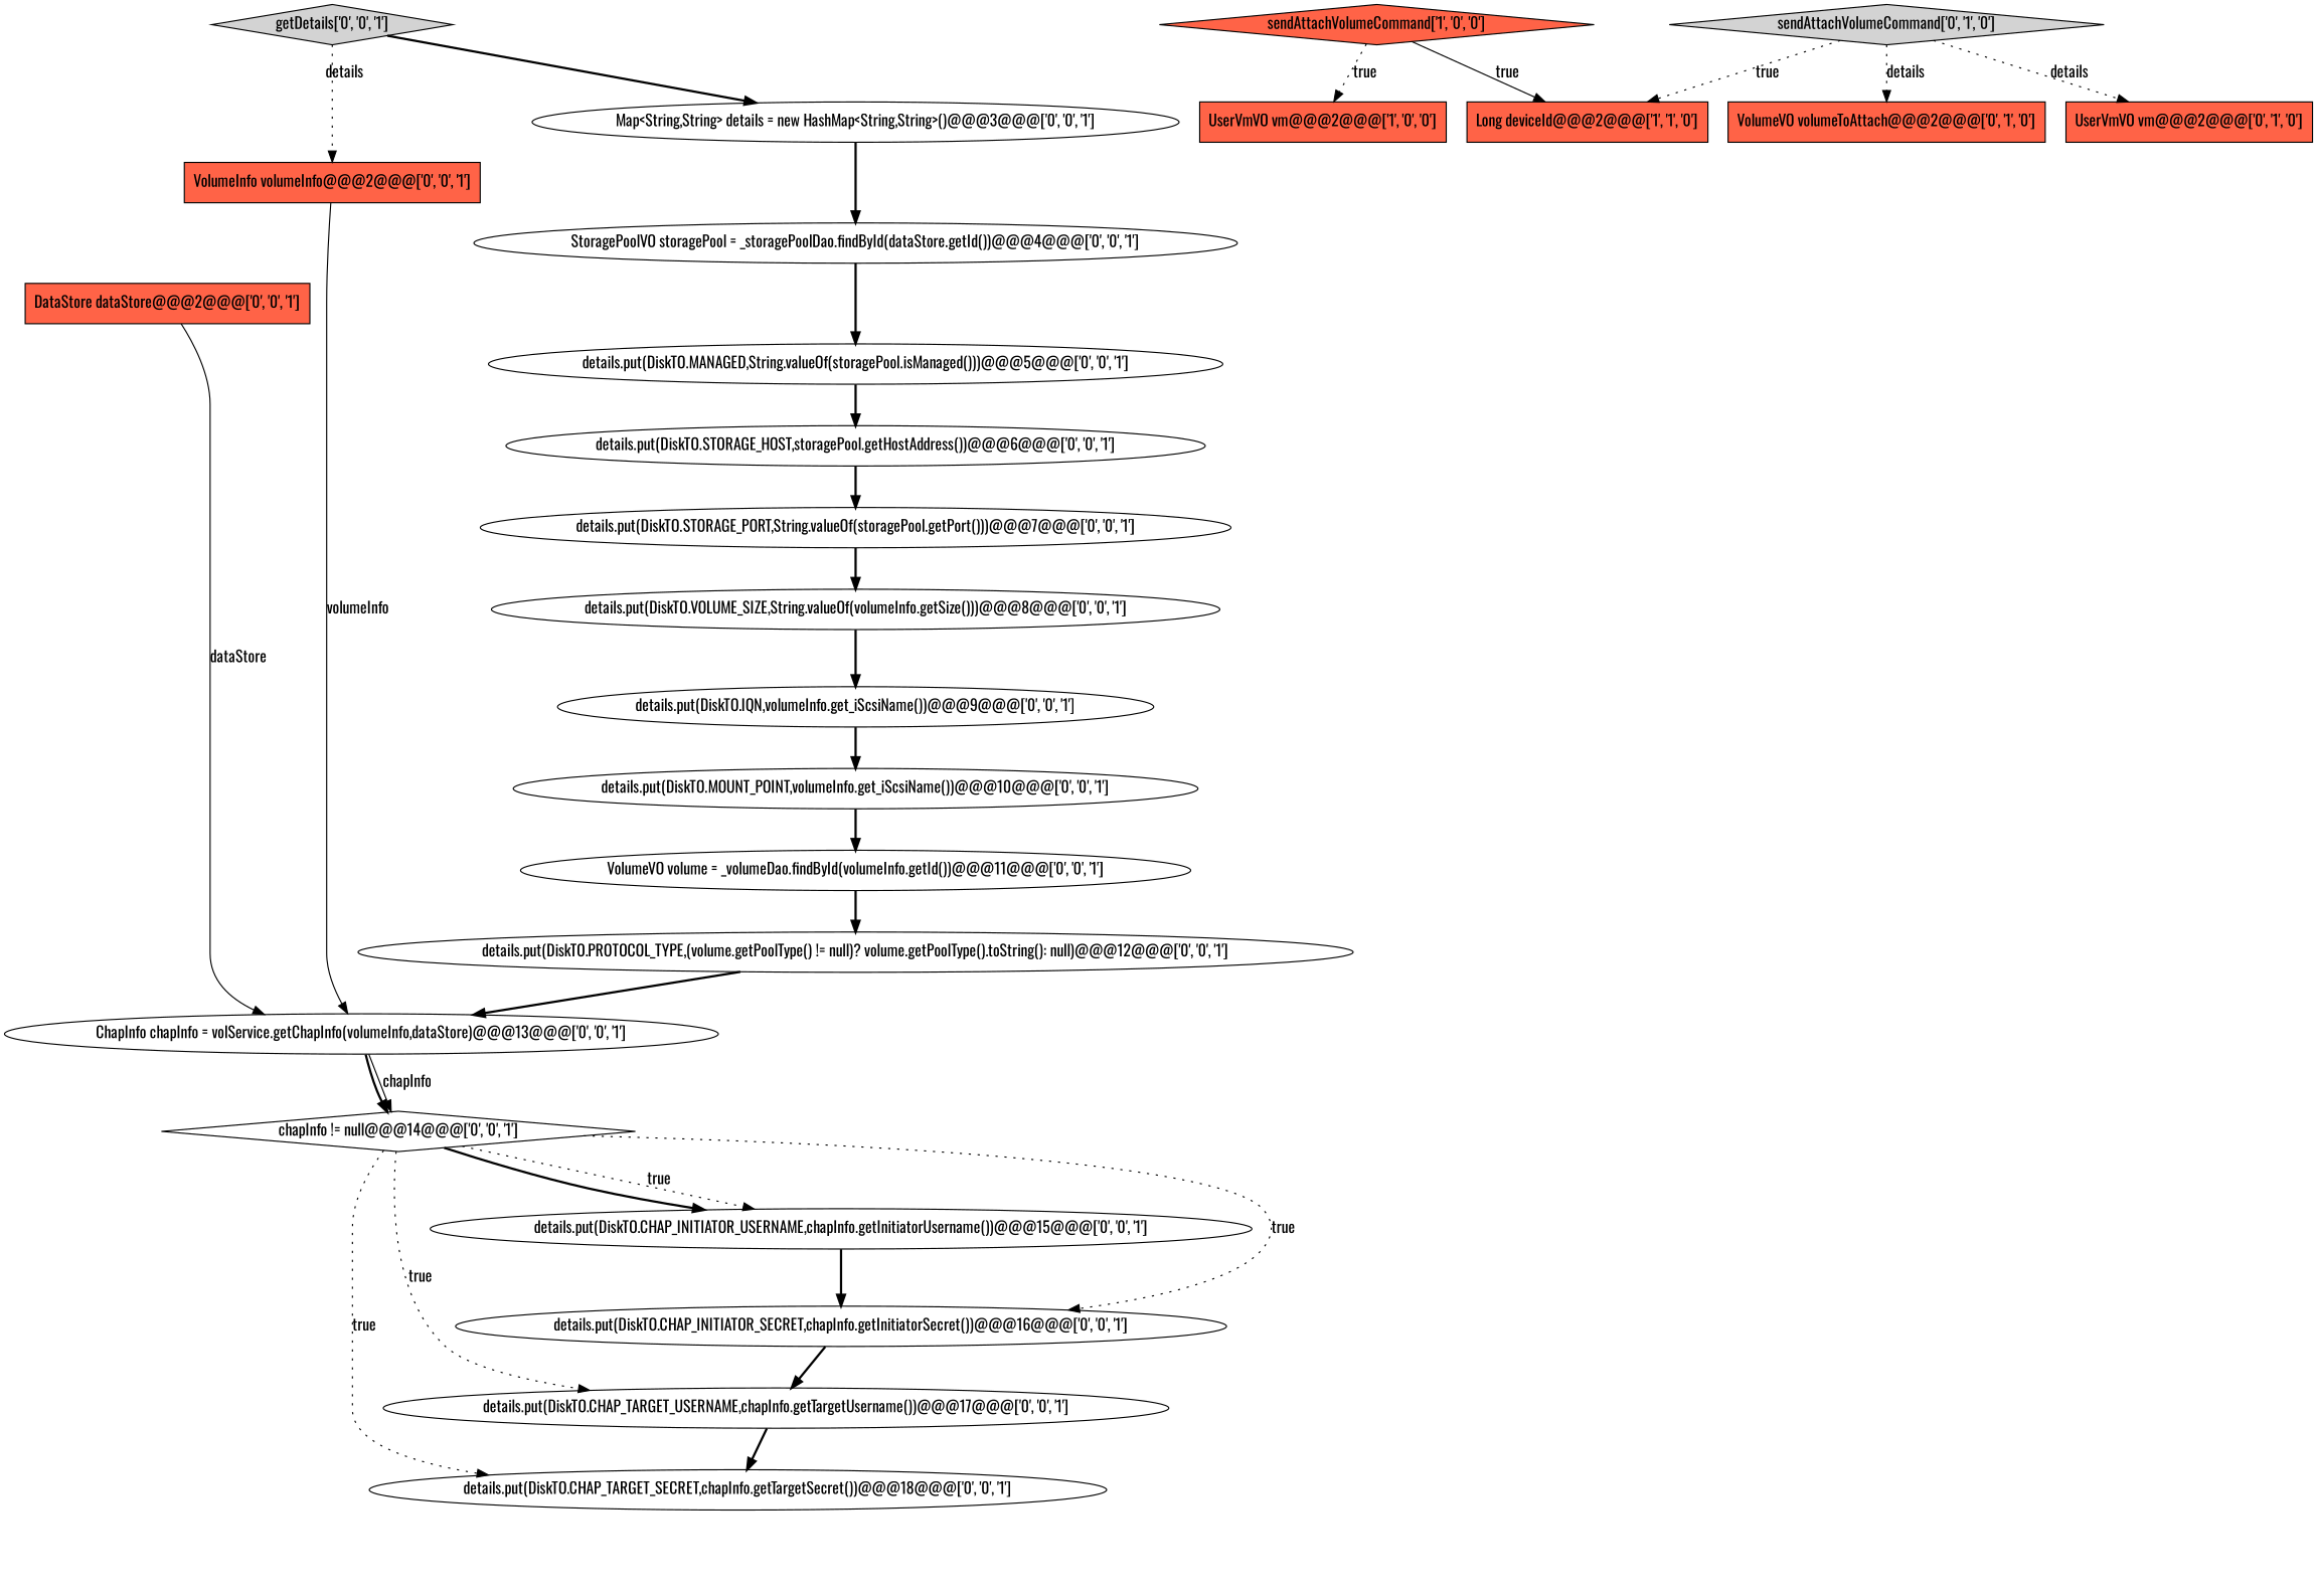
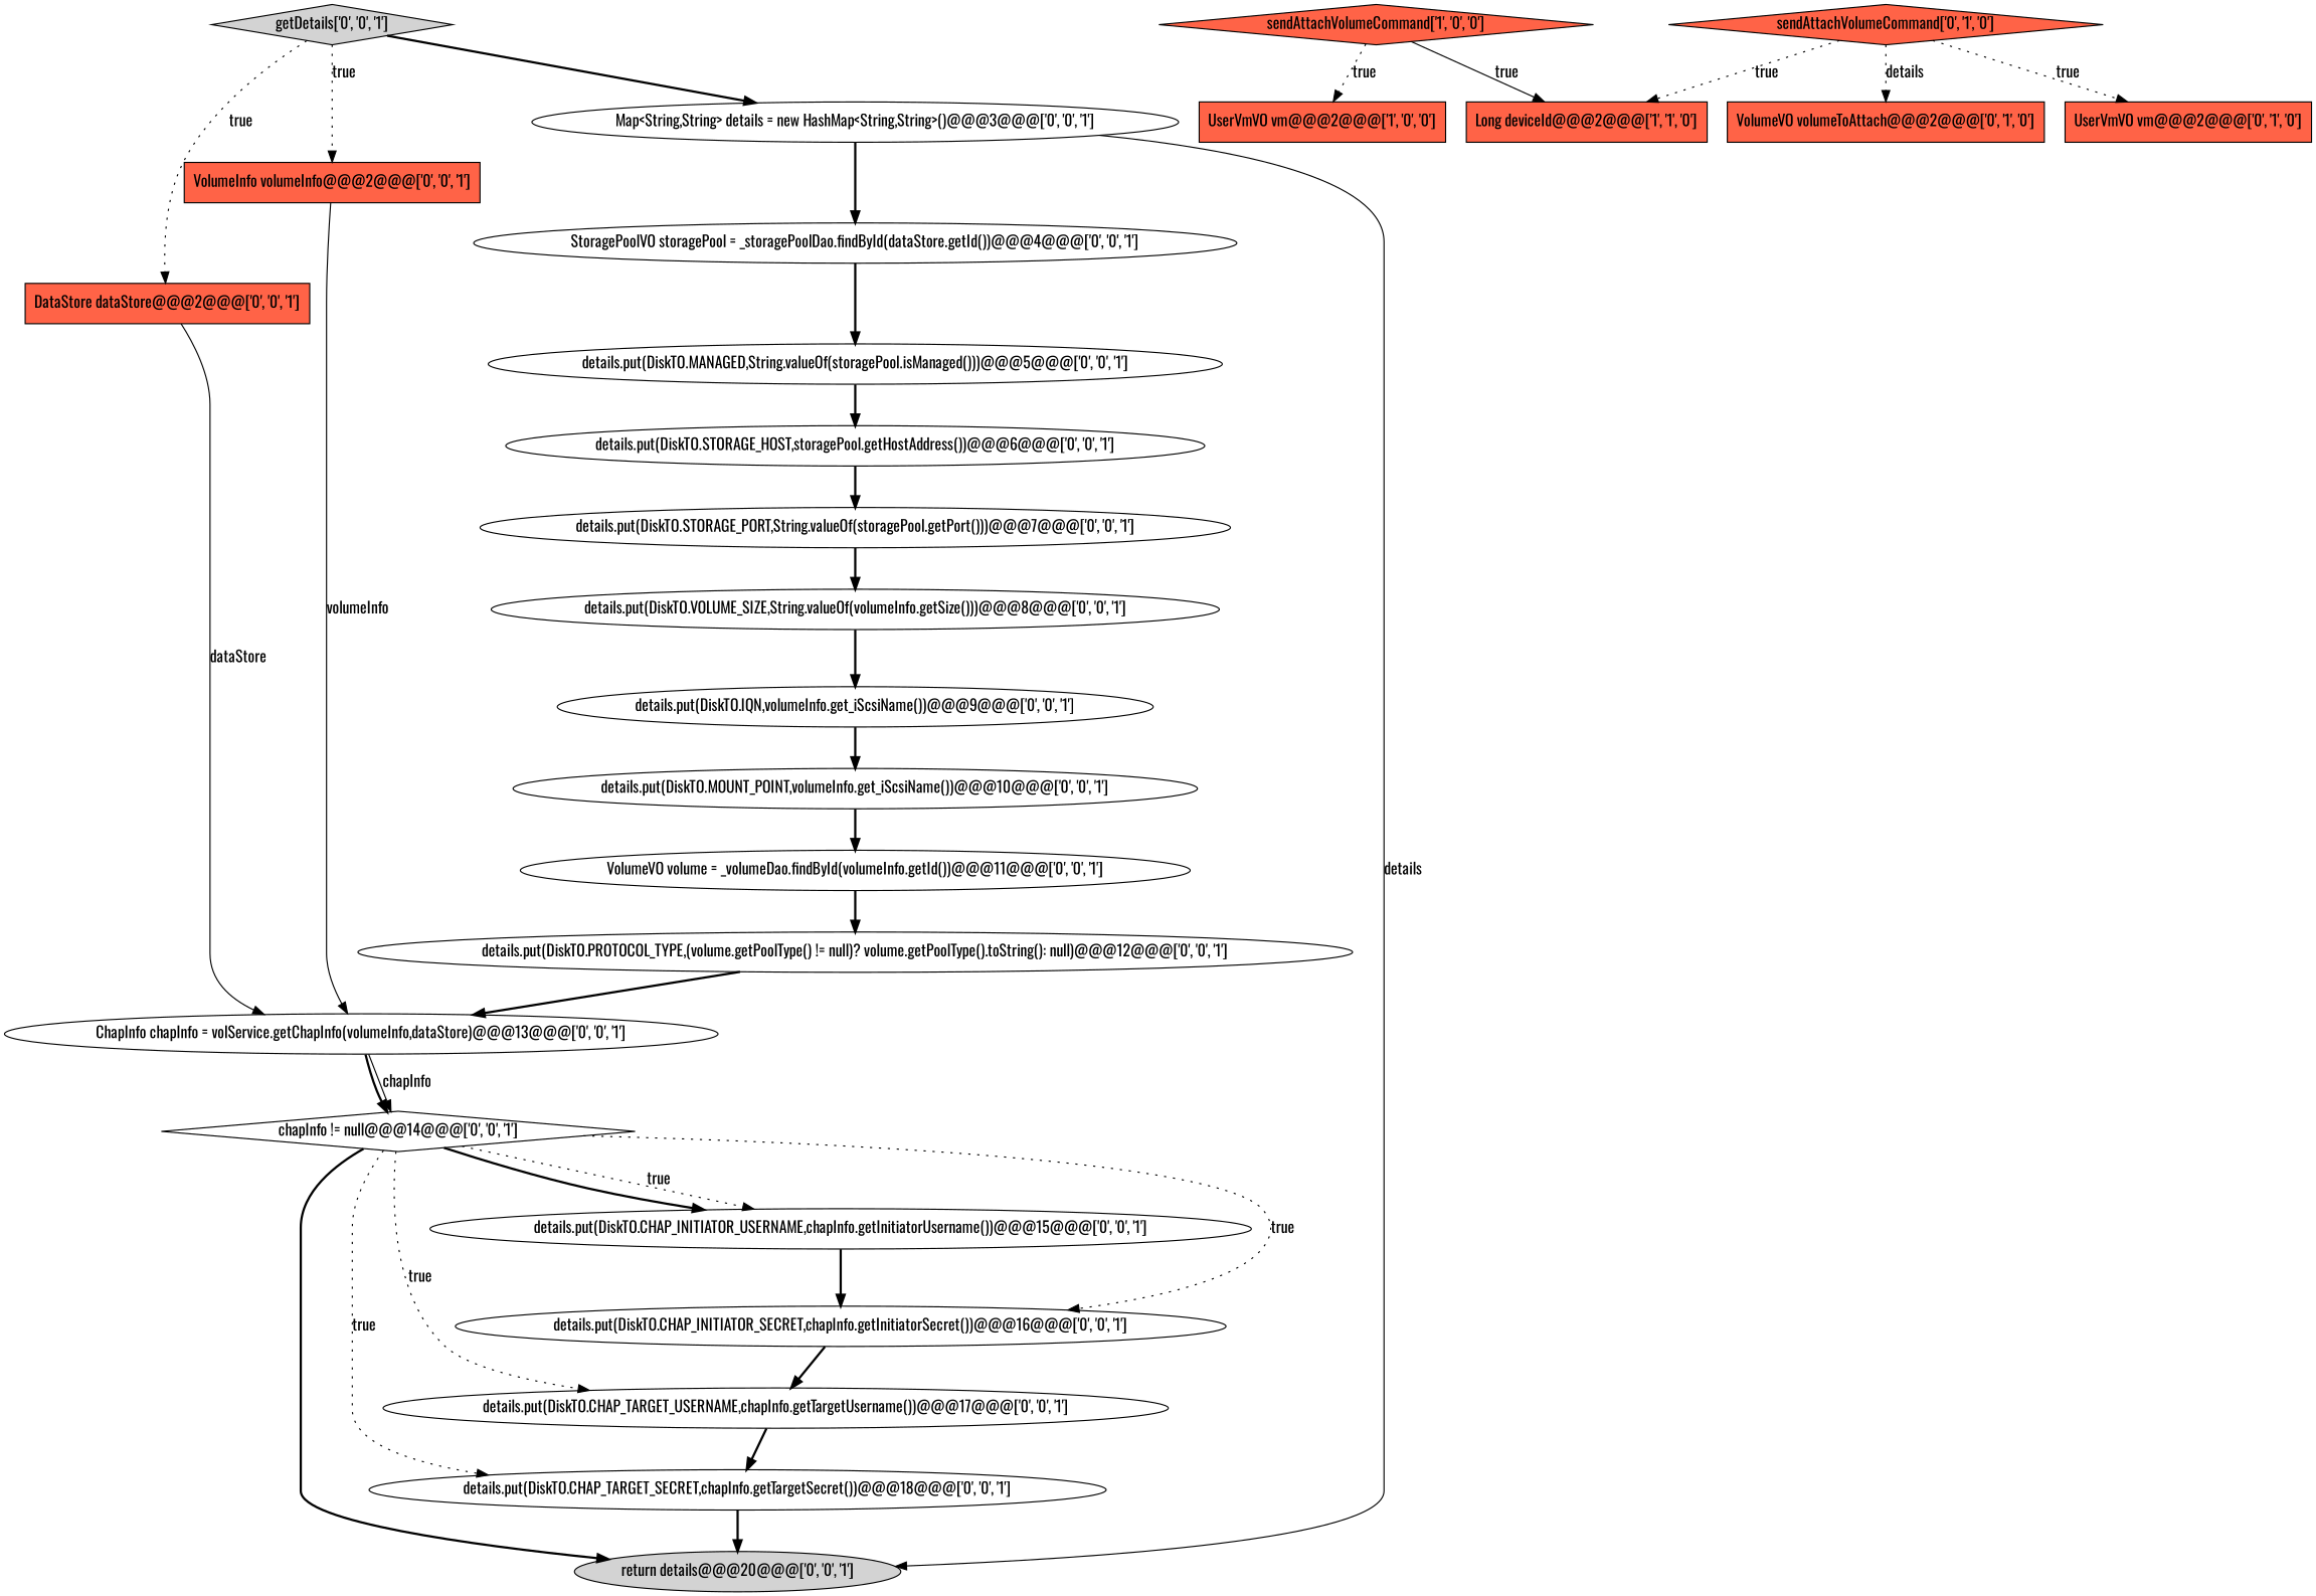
  digraph {
    fontname=Oswald
    node [fillcolor=white fontname=Oswald shape=ellipse style=filled]
    edge [fontname=Oswald style=bold]
    n1 [label="chapInfo != null@@@14@@@['0', '0', '1']" shape=diamond]
    n2 [label="details.put(DiskTO.CHAP_INITIATOR_SECRET,chapInfo.getInitiatorSecret())@@@16@@@['0', '0', '1']"]
    n3 [label="details.put(DiskTO.CHAP_TARGET_SECRET,chapInfo.getTargetSecret())@@@18@@@['0', '0', '1']"]
    n4 [label="details.put(DiskTO.CHAP_INITIATOR_USERNAME,chapInfo.getInitiatorUsername())@@@15@@@['0', '0', '1']"]
+   n5 [fillcolor=lightgray label="return details@@@20@@@['0', '0', '1']"]
    n6 [label="details.put(DiskTO.CHAP_TARGET_USERNAME,chapInfo.getTargetUsername())@@@17@@@['0', '0', '1']"]
    n7 [label="VolumeVO volume = _volumeDao.findById(volumeInfo.getId())@@@11@@@['0', '0', '1']"]
    n8 [label="details.put(DiskTO.PROTOCOL_TYPE,(volume.getPoolType() != null)? volume.getPoolType().toString(): null)@@@12@@@['0', '0', '1']"]
    n9 [label="ChapInfo chapInfo = volService.getChapInfo(volumeInfo,dataStore)@@@13@@@['0', '0', '1']"]
    n10 [fillcolor=tomato label="UserVmVO vm@@@2@@@['1', '0', '0']" shape=box]
    n11 [fillcolor=tomato label="VolumeInfo volumeInfo@@@2@@@['0', '0', '1']" shape=box]
-   n12 [fillcolor=lightgray label="sendAttachVolumeCommand['0', '1', '0']" shape=diamond]
+   n12 [fillcolor=tomato label="sendAttachVolumeCommand['0', '1', '0']" shape=diamond]
    n13 [fillcolor=tomato label="VolumeVO volumeToAttach@@@2@@@['0', '1', '0']" shape=box]
    n14 [fillcolor=tomato label="UserVmVO vm@@@2@@@['0', '1', '0']" shape=box]
    n15 [fillcolor=tomato label="Long deviceId@@@2@@@['1', '1', '0']" shape=box]
    n16 [label="details.put(DiskTO.IQN,volumeInfo.get_iScsiName())@@@9@@@['0', '0', '1']"]
    n17 [label="details.put(DiskTO.MOUNT_POINT,volumeInfo.get_iScsiName())@@@10@@@['0', '0', '1']"]
    n18 [fillcolor=tomato label="sendAttachVolumeCommand['1', '0', '0']" shape=diamond]
    n19 [fillcolor=tomato label="DataStore dataStore@@@2@@@['0', '0', '1']" shape=box]
    n20 [label="details.put(DiskTO.MANAGED,String.valueOf(storagePool.isManaged()))@@@5@@@['0', '0', '1']"]
    n21 [label="details.put(DiskTO.STORAGE_HOST,storagePool.getHostAddress())@@@6@@@['0', '0', '1']"]
    n22 [label="details.put(DiskTO.STORAGE_PORT,String.valueOf(storagePool.getPort()))@@@7@@@['0', '0', '1']"]
    n23 [label="StoragePoolVO storagePool = _storagePoolDao.findById(dataStore.getId())@@@4@@@['0', '0', '1']"]
    n24 [fillcolor=lightgray label="getDetails['0', '0', '1']" shape=diamond]
    n25 [label="Map<String,String> details = new HashMap<String,String>()@@@3@@@['0', '0', '1']"]
    n26 [label="details.put(DiskTO.VOLUME_SIZE,String.valueOf(volumeInfo.getSize()))@@@8@@@['0', '0', '1']"]
    n1 -> n2 [label=true style=dotted]
    n1 -> n3 [label=true style=dotted]
    n1 -> n4 [label=true style=dotted]
    n1 -> n4
+   n1 -> n5
    n1 -> n6 [label=true style=dotted]
    n2 -> n6
+   n3 -> n5
    n4 -> n2
    n6 -> n3
    n7 -> n8
    n8 -> n9
    n9 -> n1
    n9 -> n1 [label=chapInfo style=solid]
    n11 -> n9 [label=volumeInfo style=solid]
    n12 -> n13 [label=details style=dotted]
-   n12 -> n14 [label=details style=dotted]
+   n12 -> n14 [label=true style=dotted]
    n12 -> n15 [label=true style=dotted]
    n16 -> n17
    n17 -> n7
    n18 -> n10 [label=true style=dotted]
    n18 -> n15 [label=true style=solid]
    n19 -> n9 [label=dataStore style=solid]
    n20 -> n21
    n21 -> n22
    n22 -> n26
    n23 -> n20
-   n24 -> n11 [label=details style=dotted]
+   n24 -> n11 [label=true style=dotted]
+   n24 -> n19 [label=true style=dotted]
    n24 -> n25
+   n25 -> n5 [label=details style=solid]
    n25 -> n23
    n26 -> n16
  }
